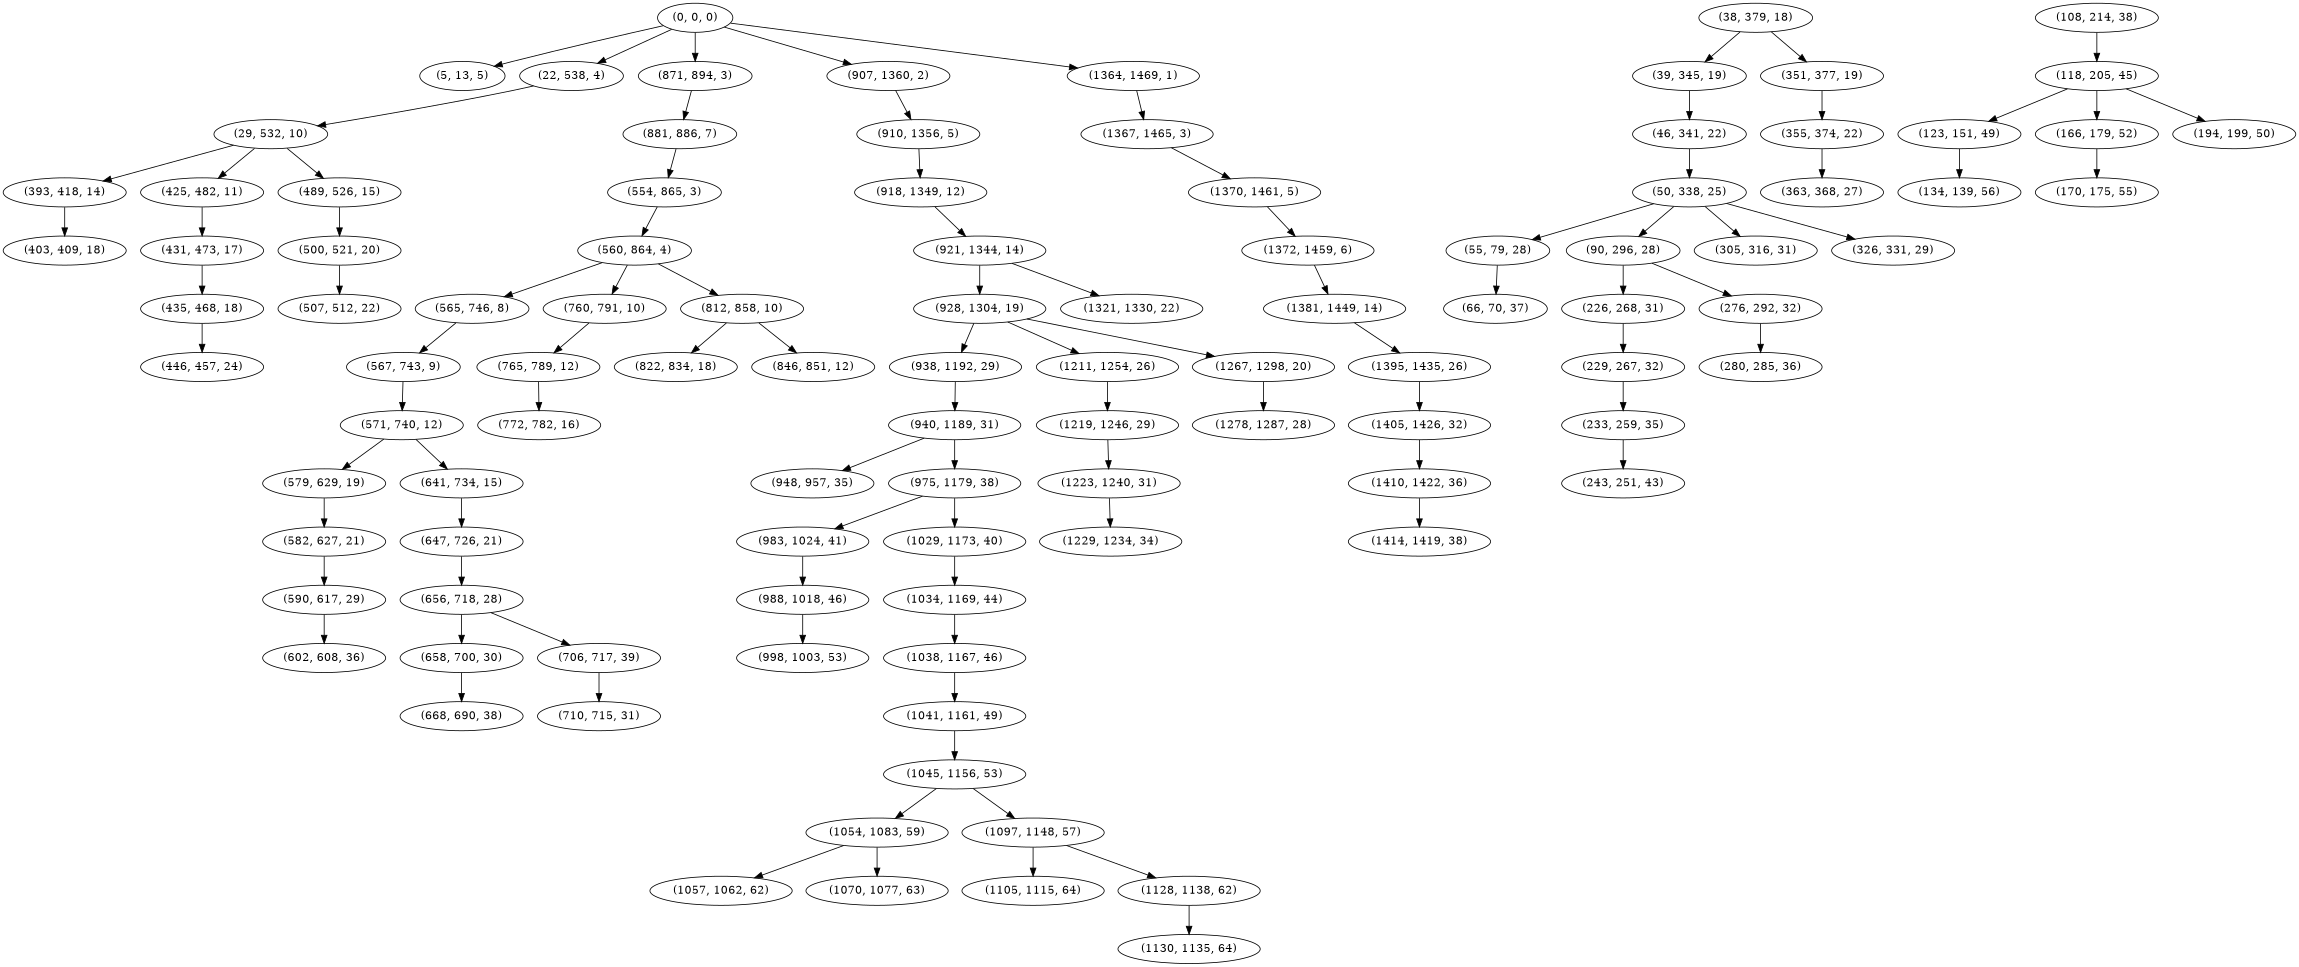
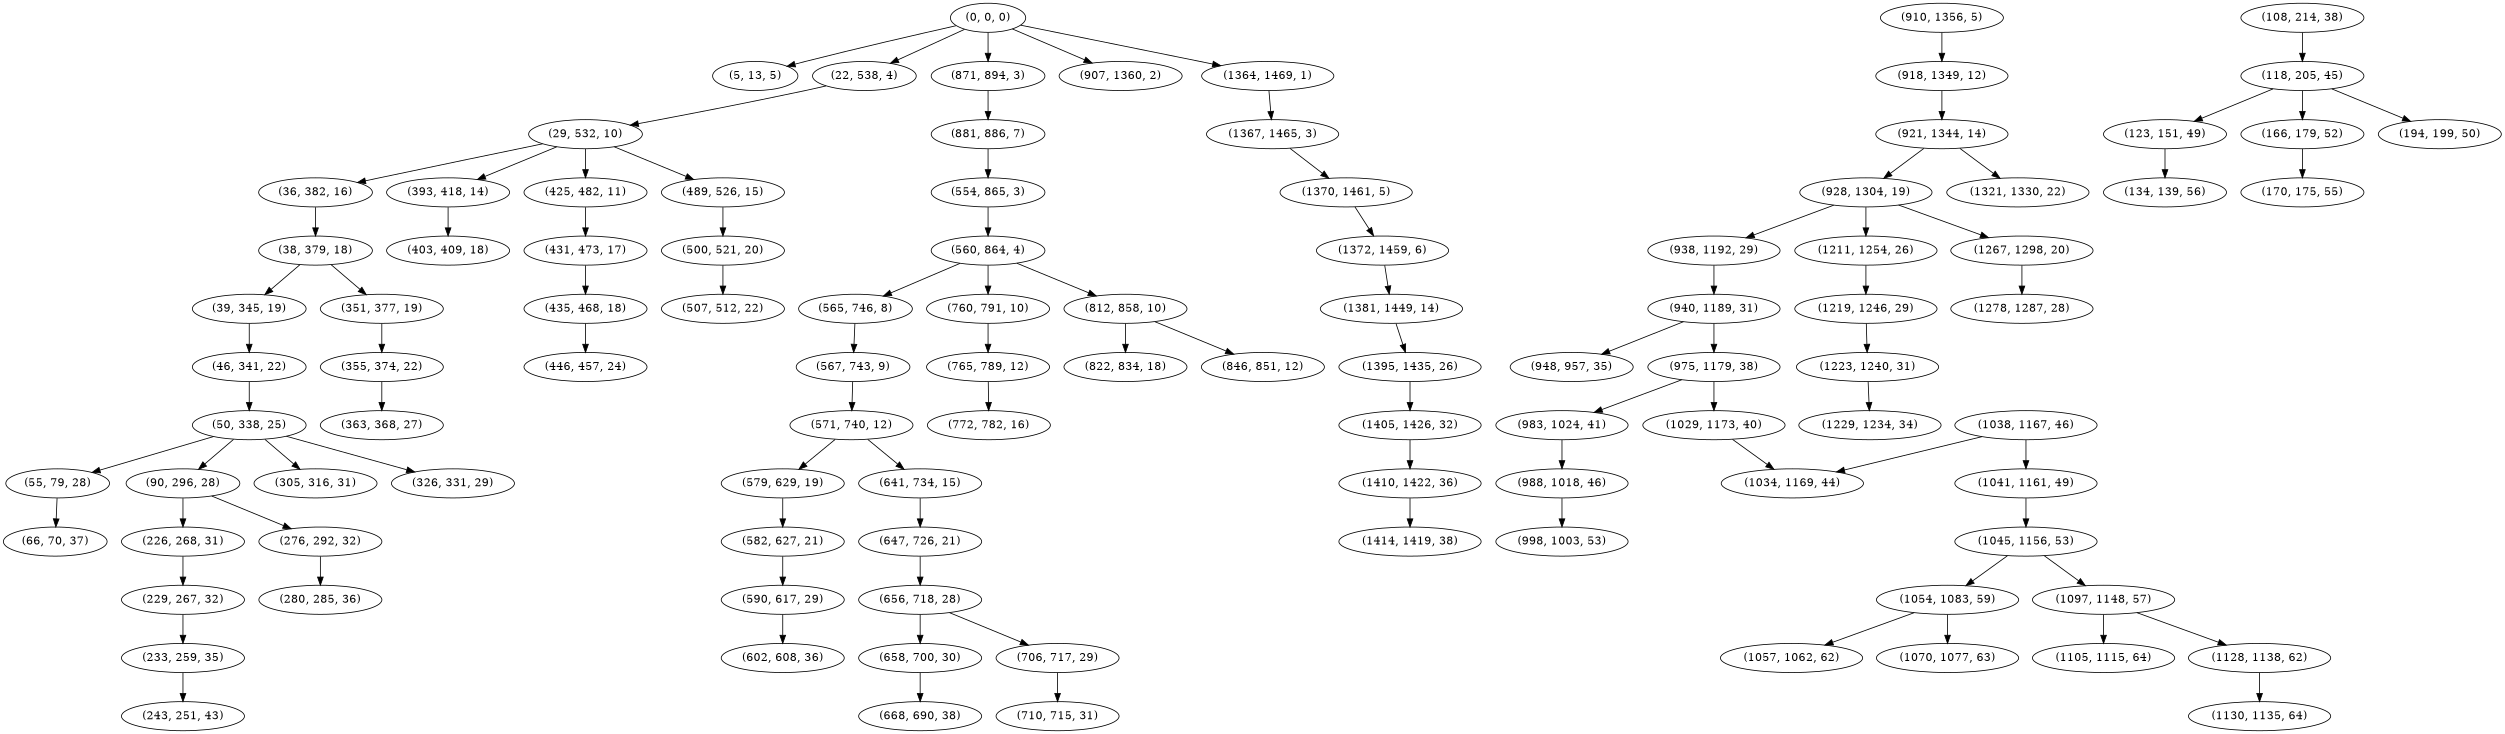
  digraph {
    "(0, 0, 0)"
    "(5, 13, 5)"
    "(22, 538, 4)"
    "(871, 894, 3)"
    "(907, 1360, 2)"
    "(1364, 1469, 1)"
    "(29, 532, 10)"
    "(554, 865, 3)"
    "(560, 864, 4)"
    "(881, 886, 7)"
    "(910, 1356, 5)"
    "(1367, 1465, 3)"
+   "(36, 382, 16)"
    "(393, 418, 14)"
    "(425, 482, 11)"
    "(489, 526, 15)"
    "(38, 379, 18)"
    "(403, 409, 18)"
    "(431, 473, 17)"
    "(500, 521, 20)"
    "(39, 345, 19)"
    "(351, 377, 19)"
    "(46, 341, 22)"
    "(355, 374, 22)"
    "(50, 338, 25)"
    "(55, 79, 28)"
    "(90, 296, 28)"
    "(305, 316, 31)"
    "(326, 331, 29)"
    "(66, 70, 37)"
    "(226, 268, 31)"
    "(276, 292, 32)"
    "(229, 267, 32)"
    "(280, 285, 36)"
    "(108, 214, 38)"
    "(118, 205, 45)"
    "(123, 151, 49)"
    "(166, 179, 52)"
    "(194, 199, 50)"
    "(134, 139, 56)"
    "(170, 175, 55)"
    "(233, 259, 35)"
    "(243, 251, 43)"
    "(363, 368, 27)"
    "(435, 468, 18)"
    "(446, 457, 24)"
    "(507, 512, 22)"
    "(565, 746, 8)"
    "(760, 791, 10)"
    "(812, 858, 10)"
    "(567, 743, 9)"
    "(765, 789, 12)"
    "(822, 834, 18)"
    "(846, 851, 12)"
    "(571, 740, 12)"
    "(579, 629, 19)"
    "(641, 734, 15)"
    "(582, 627, 21)"
    "(647, 726, 21)"
    "(590, 617, 29)"
    "(602, 608, 36)"
    "(656, 718, 28)"
    "(658, 700, 30)"
-   "(706, 717, 29)" [label="(706, 717, 39)"]
+   "(706, 717, 29)"
    "(668, 690, 38)"
    "(710, 715, 31)"
    "(772, 782, 16)"
    "(918, 1349, 12)"
    "(921, 1344, 14)"
    "(928, 1304, 19)"
    "(1321, 1330, 22)"
    "(938, 1192, 29)"
    "(1211, 1254, 26)"
    "(1267, 1298, 20)"
    "(940, 1189, 31)"
    "(1219, 1246, 29)"
    "(1278, 1287, 28)"
    "(948, 957, 35)"
    "(975, 1179, 38)"
    "(983, 1024, 41)"
    "(1029, 1173, 40)"
    "(988, 1018, 46)"
    "(1034, 1169, 44)"
    "(998, 1003, 53)"
    "(1038, 1167, 46)"
    "(1041, 1161, 49)"
    "(1045, 1156, 53)"
    "(1054, 1083, 59)"
    "(1097, 1148, 57)"
    "(1057, 1062, 62)"
    "(1070, 1077, 63)"
    "(1105, 1115, 64)"
    "(1128, 1138, 62)"
    "(1130, 1135, 64)"
    "(1223, 1240, 31)"
    "(1229, 1234, 34)"
    "(1370, 1461, 5)"
    "(1372, 1459, 6)"
    "(1381, 1449, 14)"
    "(1395, 1435, 26)"
    "(1405, 1426, 32)"
    "(1410, 1422, 36)"
    "(1414, 1419, 38)"
    "(0, 0, 0)" -> "(5, 13, 5)"
    "(0, 0, 0)" -> "(22, 538, 4)"
    "(0, 0, 0)" -> "(871, 894, 3)"
    "(0, 0, 0)" -> "(907, 1360, 2)"
    "(0, 0, 0)" -> "(1364, 1469, 1)"
    "(22, 538, 4)" -> "(29, 532, 10)"
    "(871, 894, 3)" -> "(881, 886, 7)"
-   "(907, 1360, 2)" -> "(910, 1356, 5)"
    "(1364, 1469, 1)" -> "(1367, 1465, 3)"
+   "(29, 532, 10)" -> "(36, 382, 16)"
    "(29, 532, 10)" -> "(393, 418, 14)"
    "(29, 532, 10)" -> "(425, 482, 11)"
    "(29, 532, 10)" -> "(489, 526, 15)"
    "(554, 865, 3)" -> "(560, 864, 4)"
    "(560, 864, 4)" -> "(565, 746, 8)"
    "(560, 864, 4)" -> "(760, 791, 10)"
    "(560, 864, 4)" -> "(812, 858, 10)"
    "(881, 886, 7)" -> "(554, 865, 3)"
    "(910, 1356, 5)" -> "(918, 1349, 12)"
    "(1367, 1465, 3)" -> "(1370, 1461, 5)"
+   "(36, 382, 16)" -> "(38, 379, 18)"
    "(393, 418, 14)" -> "(403, 409, 18)"
    "(425, 482, 11)" -> "(431, 473, 17)"
    "(489, 526, 15)" -> "(500, 521, 20)"
    "(38, 379, 18)" -> "(39, 345, 19)"
    "(38, 379, 18)" -> "(351, 377, 19)"
    "(431, 473, 17)" -> "(435, 468, 18)"
    "(500, 521, 20)" -> "(507, 512, 22)"
    "(39, 345, 19)" -> "(46, 341, 22)"
    "(351, 377, 19)" -> "(355, 374, 22)"
    "(46, 341, 22)" -> "(50, 338, 25)"
    "(355, 374, 22)" -> "(363, 368, 27)"
    "(50, 338, 25)" -> "(55, 79, 28)"
    "(50, 338, 25)" -> "(90, 296, 28)"
    "(50, 338, 25)" -> "(305, 316, 31)"
    "(50, 338, 25)" -> "(326, 331, 29)"
    "(55, 79, 28)" -> "(66, 70, 37)"
    "(90, 296, 28)" -> "(226, 268, 31)"
    "(90, 296, 28)" -> "(276, 292, 32)"
    "(226, 268, 31)" -> "(229, 267, 32)"
    "(276, 292, 32)" -> "(280, 285, 36)"
    "(229, 267, 32)" -> "(233, 259, 35)"
    "(108, 214, 38)" -> "(118, 205, 45)"
    "(118, 205, 45)" -> "(123, 151, 49)"
    "(118, 205, 45)" -> "(166, 179, 52)"
    "(118, 205, 45)" -> "(194, 199, 50)"
    "(123, 151, 49)" -> "(134, 139, 56)"
    "(166, 179, 52)" -> "(170, 175, 55)"
    "(233, 259, 35)" -> "(243, 251, 43)"
    "(435, 468, 18)" -> "(446, 457, 24)"
    "(565, 746, 8)" -> "(567, 743, 9)"
    "(760, 791, 10)" -> "(765, 789, 12)"
    "(812, 858, 10)" -> "(822, 834, 18)"
    "(812, 858, 10)" -> "(846, 851, 12)"
    "(567, 743, 9)" -> "(571, 740, 12)"
    "(765, 789, 12)" -> "(772, 782, 16)"
    "(571, 740, 12)" -> "(579, 629, 19)"
    "(571, 740, 12)" -> "(641, 734, 15)"
    "(579, 629, 19)" -> "(582, 627, 21)"
    "(641, 734, 15)" -> "(647, 726, 21)"
    "(582, 627, 21)" -> "(590, 617, 29)"
    "(647, 726, 21)" -> "(656, 718, 28)"
    "(590, 617, 29)" -> "(602, 608, 36)"
    "(656, 718, 28)" -> "(658, 700, 30)"
    "(656, 718, 28)" -> "(706, 717, 29)"
    "(658, 700, 30)" -> "(668, 690, 38)"
    "(706, 717, 29)" -> "(710, 715, 31)"
    "(918, 1349, 12)" -> "(921, 1344, 14)"
    "(921, 1344, 14)" -> "(928, 1304, 19)"
    "(921, 1344, 14)" -> "(1321, 1330, 22)"
    "(928, 1304, 19)" -> "(938, 1192, 29)"
    "(928, 1304, 19)" -> "(1211, 1254, 26)"
    "(928, 1304, 19)" -> "(1267, 1298, 20)"
    "(938, 1192, 29)" -> "(940, 1189, 31)"
    "(1211, 1254, 26)" -> "(1219, 1246, 29)"
    "(1267, 1298, 20)" -> "(1278, 1287, 28)"
    "(940, 1189, 31)" -> "(948, 957, 35)"
    "(940, 1189, 31)" -> "(975, 1179, 38)"
    "(1219, 1246, 29)" -> "(1223, 1240, 31)"
    "(975, 1179, 38)" -> "(983, 1024, 41)"
    "(975, 1179, 38)" -> "(1029, 1173, 40)"
    "(983, 1024, 41)" -> "(988, 1018, 46)"
    "(1029, 1173, 40)" -> "(1034, 1169, 44)"
    "(988, 1018, 46)" -> "(998, 1003, 53)"
-   "(1034, 1169, 44)" -> "(1038, 1167, 46)"
+   "(1038, 1167, 46)" -> "(1034, 1169, 44)"
    "(1038, 1167, 46)" -> "(1041, 1161, 49)"
    "(1041, 1161, 49)" -> "(1045, 1156, 53)"
    "(1045, 1156, 53)" -> "(1054, 1083, 59)"
    "(1045, 1156, 53)" -> "(1097, 1148, 57)"
    "(1054, 1083, 59)" -> "(1057, 1062, 62)"
    "(1054, 1083, 59)" -> "(1070, 1077, 63)"
    "(1097, 1148, 57)" -> "(1105, 1115, 64)"
    "(1097, 1148, 57)" -> "(1128, 1138, 62)"
    "(1128, 1138, 62)" -> "(1130, 1135, 64)"
    "(1223, 1240, 31)" -> "(1229, 1234, 34)"
    "(1370, 1461, 5)" -> "(1372, 1459, 6)"
    "(1372, 1459, 6)" -> "(1381, 1449, 14)"
    "(1381, 1449, 14)" -> "(1395, 1435, 26)"
    "(1395, 1435, 26)" -> "(1405, 1426, 32)"
    "(1405, 1426, 32)" -> "(1410, 1422, 36)"
    "(1410, 1422, 36)" -> "(1414, 1419, 38)"
  }
